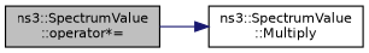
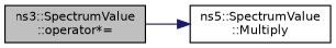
  digraph {
    rankdir=LR
    node [color=black fontname=Helvetica fontsize=10 shape=record style=filled]
    n1 [fillcolor=grey75 fontcolor=black height=0.2 label="ns3::SpectrumValue\l::operator*=" width=0.4]
-   n2 [fillcolor=white height=0.2 label="ns3::SpectrumValue\l::Multiply" width=0.4]
+   n2 [fillcolor=white height=0.2 label="ns5::SpectrumValue\l::Multiply" width=0.4]
    n1 -> n2 [color=midnightblue fontname=Helvetica fontsize=10 labelfontname=Helvetica labelfontsize=10 style=solid]
  }
